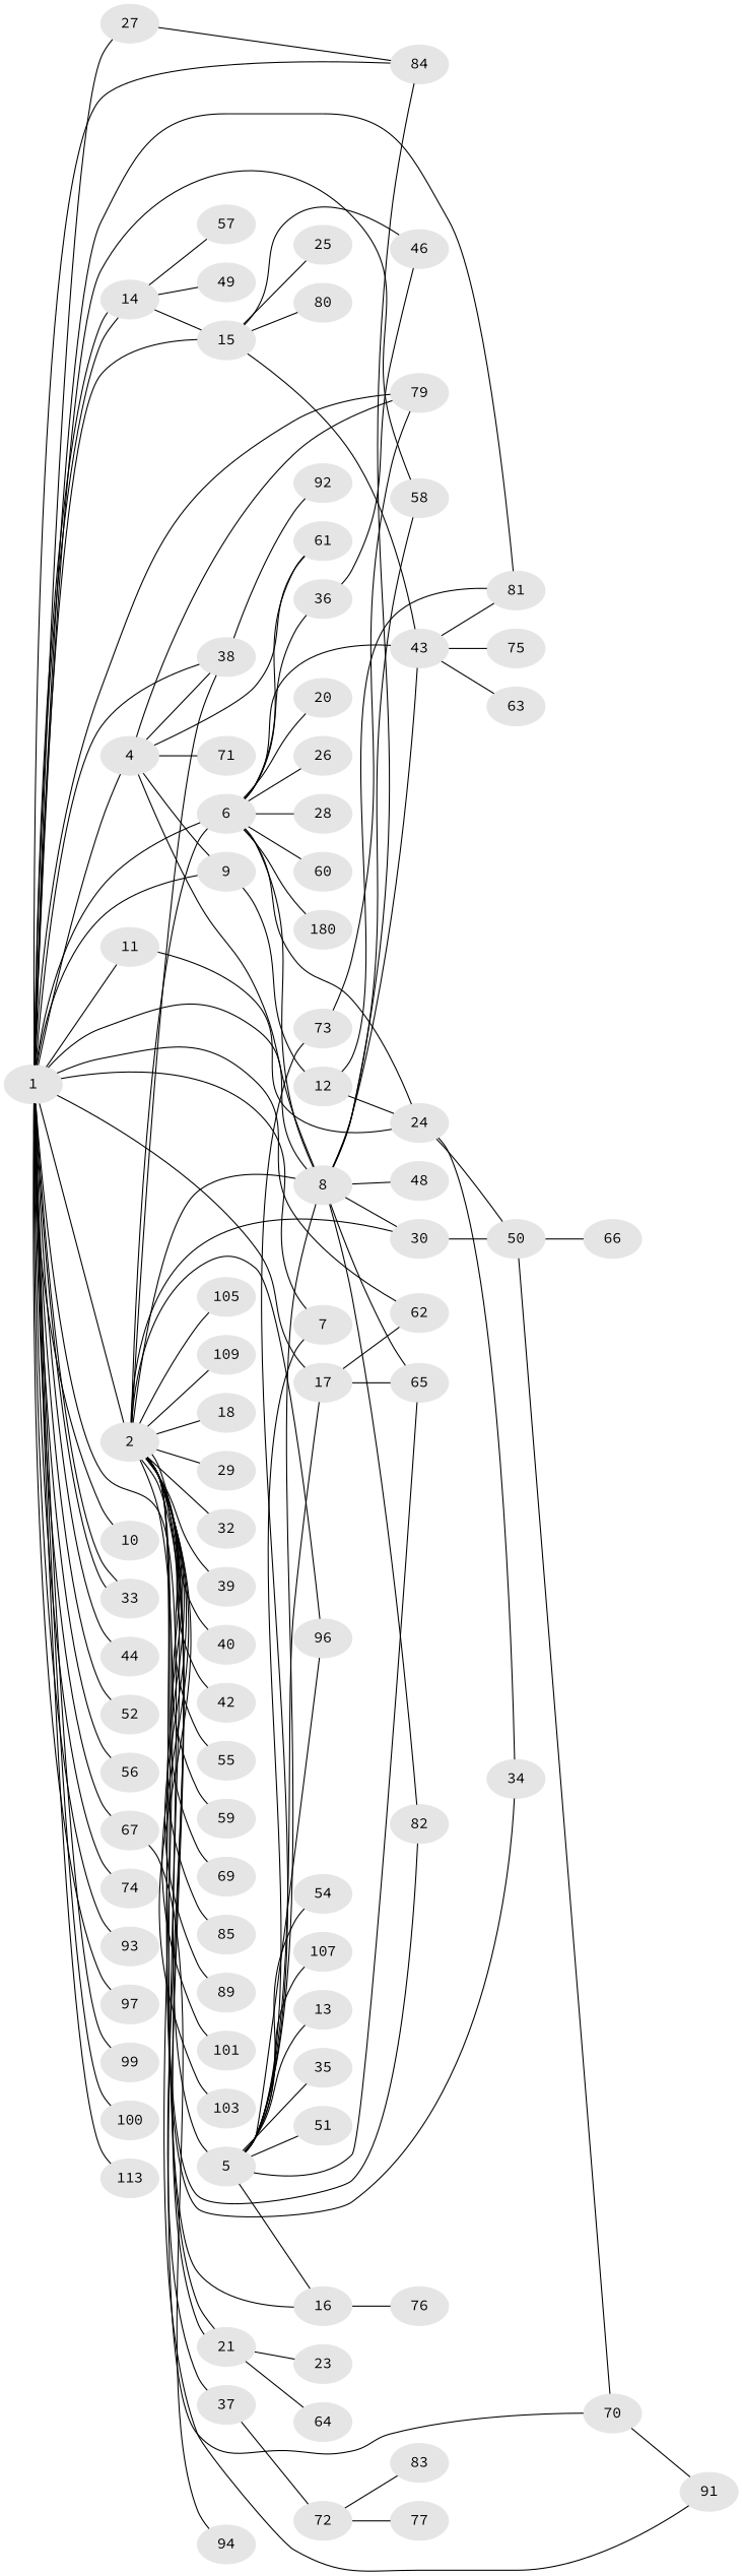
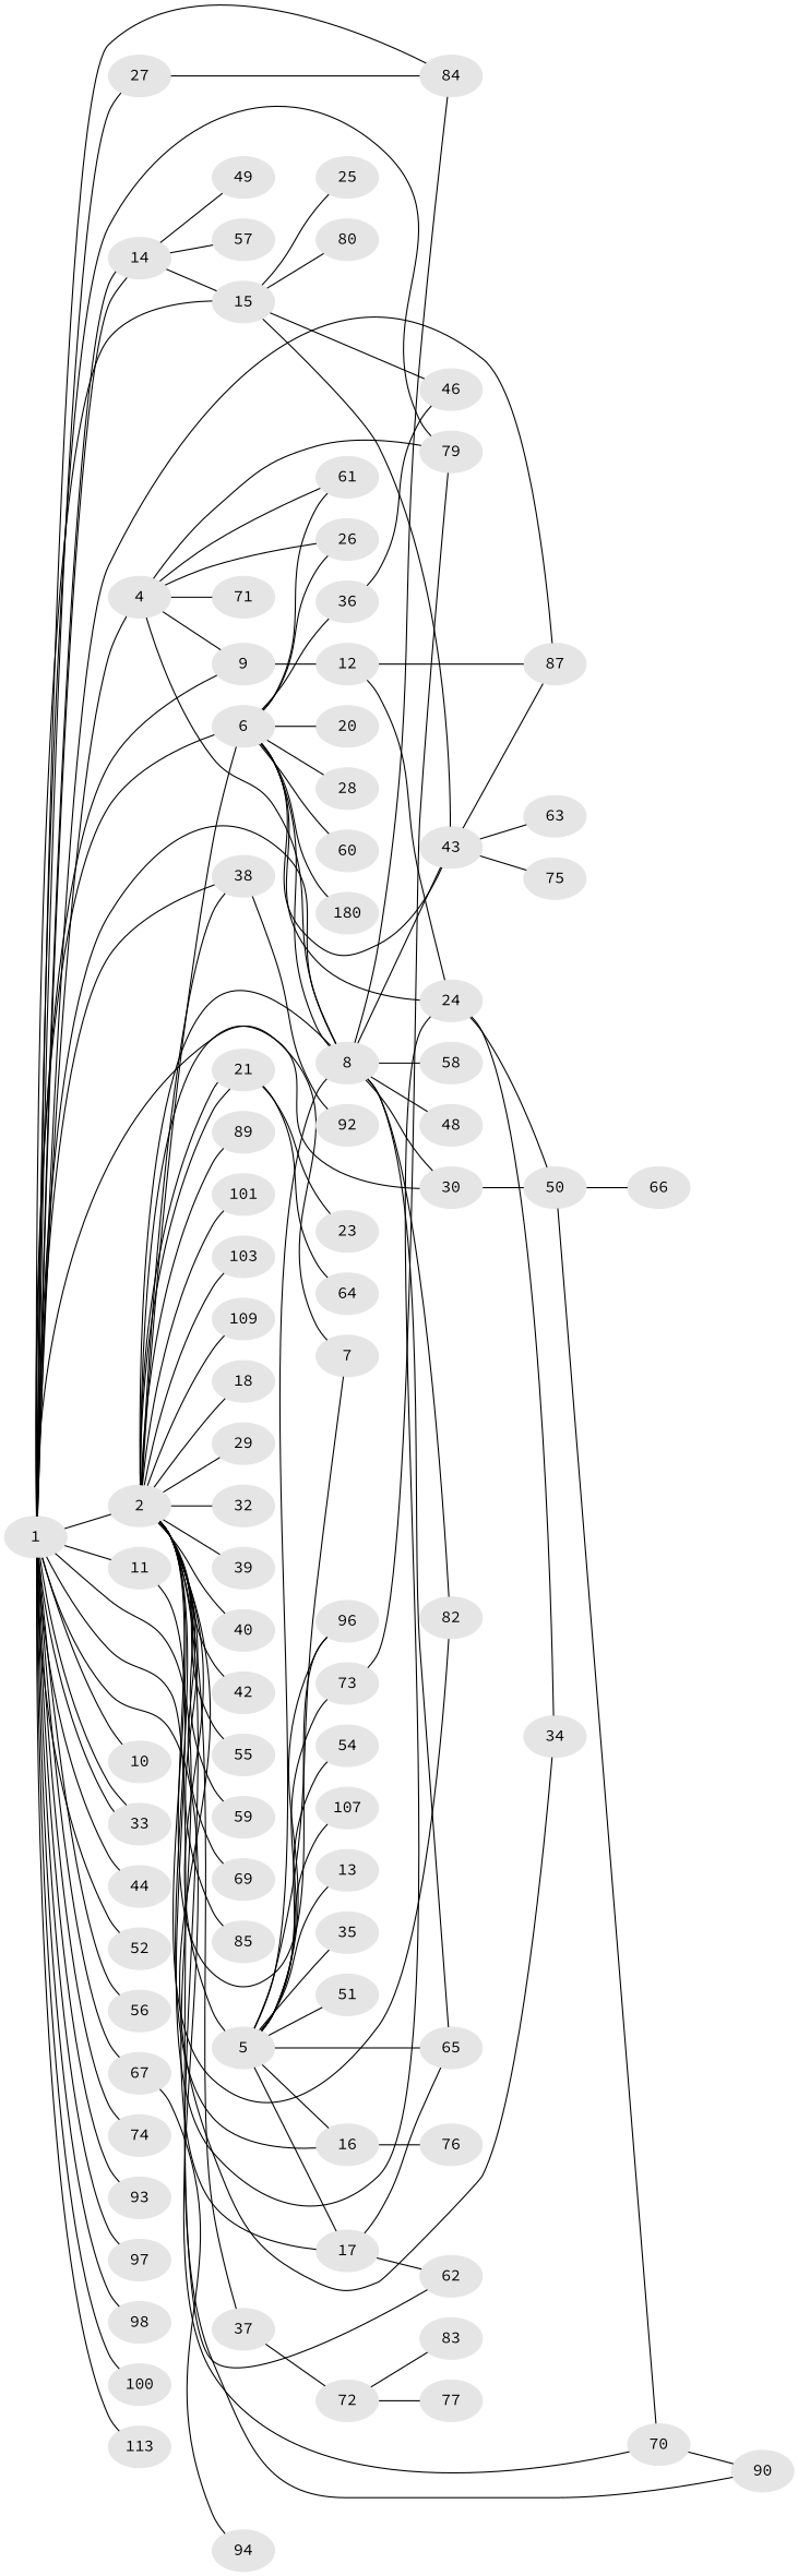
  graph {
    fontname="Source Code Pro"
    rankdir=LR
    node [color=gray90 fontname="Source Code Pro" style=filled]
    edge [fontname="Source Code Pro"]
    1 [super="+3"]
    2 [super="+45"]
    4 [super="+114"]
    6 [super="+47"]
    7 [super="+19"]
    8 [super="+99"]
    9
    10
    11
    14
    15 [super="+22"]
    17 [super="+78"]
    27
    33
    38 [super="+68"]
    44
    52
    56
    58 [super="+91"]
    62
    67
    70
    74
    79
    84
-   87 [super="+108" label=81]
+   87 [super="+108"]
    93
    97
-   98 [super="+104" label=99]
+   98 [super="+104"]
    100
    113
    5 [super="+31"]
    16 [super="+53"]
    18
    21 [super="+95"]
    29
    30
    32
    34 [super="+81"]
    37
    39
    40
    42
    55
    59
    69
    82
    85
    89
-   90 [super="+111" label=91]
+   90 [super="+111"]
    96
    101
    103
-   105
    109
    61 [super="+88"]
    71
    20
    24
    26
    28 [super="+102"]
    36
    43 [super="+106"]
    60
    n65 [label=180]
    65
    48
    12 [super="+41"]
    49
    57
    25
    46 [super="+112"]
    80
    92
    94
    13
    35
    51
    54
    73
    107
    76
    23
    64
    50 [super="+115"]
    72 [super="+86"]
    63
    75
    66
    77
    83
    1 -- 2 [weight=2]
    1 -- 4
    1 -- 6
    1 -- 7 [weight=2]
    1 -- 8
    1 -- 9
    1 -- 10
    1 -- 11
    1 -- 14
    1 -- 14
    1 -- 15
    1 -- 17
    1 -- 27
    1 -- 33
    1 -- 33
    1 -- 38 [weight=2]
    1 -- 44
    1 -- 52
    1 -- 56
-   1 -- 58
    1 -- 62
    1 -- 67
    1 -- 70
    1 -- 74
    1 -- 79
    1 -- 84
    1 -- 87
    1 -- 93
    1 -- 97
    1 -- 98
    1 -- 100
    1 -- 113
    2 -- 6
    2 -- 8 [weight=2]
    2 -- 38
    2 -- 5
    2 -- 16 [weight=2]
    2 -- 18 [weight=2]
    2 -- 21
    2 -- 21
    2 -- 29
    2 -- 30
    2 -- 32
    2 -- 34
    2 -- 37
    2 -- 39
    2 -- 40
    2 -- 42
    2 -- 55
    2 -- 59
    2 -- 69
    2 -- 82
    2 -- 85
    2 -- 89
    2 -- 90
    2 -- 96
    2 -- 101
    2 -- 103
-   2 -- 105
    2 -- 109
    4 -- 8
    4 -- 9
-   4 -- 38
+   4 -- 26
    4 -- 79
    4 -- 61
    4 -- 71
    6 -- 8
    6 -- 61
    6 -- 20
    6 -- 24
    6 -- 26
    6 -- 28 [weight=2]
    6 -- 36
    6 -- 43
    6 -- 60
    6 -- n65
    8 -- 58
    8 -- 84
    8 -- 30
    8 -- 82
    8 -- 43
    8 -- 65
    8 -- 48
    9 -- 12
    11 -- 24
    14 -- 15
    14 -- 49
    14 -- 57
    15 -- 43
    15 -- 25
    15 -- 46
    15 -- 80
    17 -- 62
    17 -- 65
    27 -- 84
    38 -- 92
    67 -- 94
    70 -- 90
    5 -- 7
    5 -- 8
    5 -- 17
    5 -- 16
    5 -- 96
    5 -- 65
    5 -- 13
    5 -- 35
    5 -- 51
    5 -- 54
    5 -- 73
    5 -- 107
    16 -- 76
    21 -- 23
    21 -- 64
    30 -- 50
    37 -- 72
    24 -- 34
    24 -- 50
    36 -- 46
    43 -- 87
    43 -- 63
    43 -- 75
    12 -- 87
    12 -- 24
    73 -- 79
    50 -- 70
    50 -- 66
    72 -- 77
    72 -- 83
  }
